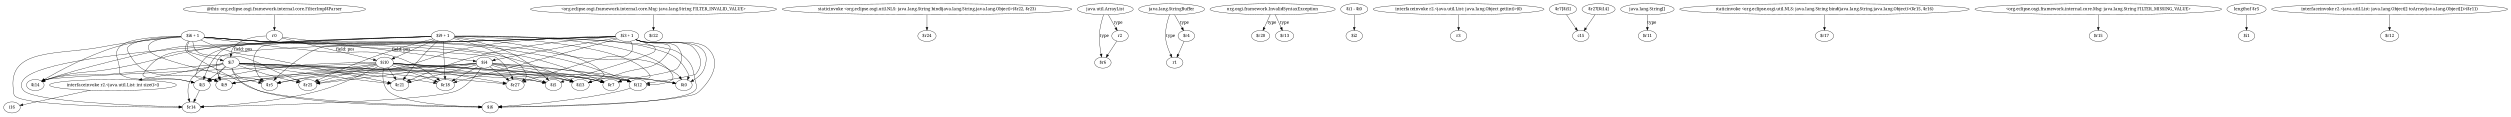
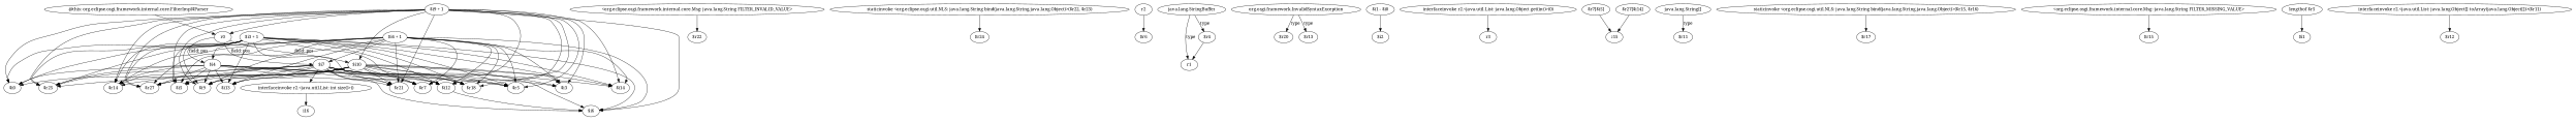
  digraph {
    fontname="Noto Serif"
    node [fontname="Noto Serif"]
    edge [fontname="Noto Serif"]
    n1 [label="interfaceinvoke r2.<java.util.List: int size()>()"]
    n2 [label=i16]
    n3 [label="$i4"]
    n4 [label="$i5"]
    n5 [label="$i3"]
    n6 [label="$i0"]
    n7 [label="$r21"]
    n8 [label="$i13"]
    n9 [label="$r14"]
    n10 [label="$r25"]
    n11 [label="$i12"]
    n12 [label="$i9"]
    n13 [label="$r18"]
    n14 [label="$r5"]
    n15 [label="$r27"]
    n16 [label="$r7"]
    n17 [label="$i6"]
    n18 [label="$i14"]
    n19 [label="$i7"]
    n20 [label="$i6 + 1"]
    n21 [label="$i9 + 1"]
    n22 [label="$i10"]
    n23 [label="<org.eclipse.osgi.framework.internal.core.Msg: java.lang.String FILTER_INVALID_VALUE>"]
    n24 [label="$r22"]
    n25 [label="staticinvoke <org.eclipse.osgi.util.NLS: java.lang.String bind(java.lang.String,java.lang.Object)>($r22, $r23)"]
    n26 [label="$r24"]
    n27 [label="$r6"]
    n28 [label=r2]
    n29 [label="$i3 + 1"]
    n30 [label="java.lang.StringBuffer"]
    n31 [label=r1]
    n32 [label="$r4"]
    n33 [label=r0]
    n34 [label="org.osgi.framework.InvalidSyntaxException"]
    n35 [label="$r20"]
    n36 [label="$r13"]
    n37 [label="$i1 - $i0"]
    n38 [label="$i2"]
    n39 [label="interfaceinvoke r2.<java.util.List: java.lang.Object get(int)>(0)"]
    n40 [label=r3]
    n41 [label="$r7[$i5]"]
    n42 [label=c15]
    n43 [label="java.lang.String[]"]
    n44 [label="$r11"]
    n45 [label="staticinvoke <org.eclipse.osgi.util.NLS: java.lang.String bind(java.lang.String,java.lang.Object)>($r15, $r16)"]
    n46 [label="$r17"]
    n47 [label="<org.eclipse.osgi.framework.internal.core.Msg: java.lang.String FILTER_MISSING_VALUE>"]
    n48 [label="$r15"]
    n49 [label="lengthof $r5"]
    n50 [label="$i1"]
-   n51 [label="java.util.ArrayList"]
    n52 [label="interfaceinvoke r2.<java.util.List: java.lang.Object[] toArray(java.lang.Object[])>($r11)"]
    n53 [label="$r12"]
    n54 [label="@this: org.eclipse.osgi.framework.internal.core.FilterImpl$Parser"]
    n55 [label="$r27[$i14]"]
    n1 -> n2
    n3 -> n4
    n3 -> n5
    n3 -> n6
    n3 -> n7
    n3 -> n8
    n3 -> n9
    n3 -> n10
    n3 -> n11
    n3 -> n12
    n3 -> n13
    n3 -> n14
    n3 -> n15
    n3 -> n16
    n11 -> n17
    n19 -> n1
    n19 -> n4
    n19 -> n5
    n19 -> n7
    n19 -> n8
    n19 -> n9
    n19 -> n10
    n19 -> n11
    n19 -> n12
    n19 -> n13
    n19 -> n14
    n19 -> n15
    n19 -> n16
    n19 -> n17
    n19 -> n18
+   n20 -> n4
    n20 -> n5
    n20 -> n6
    n20 -> n7
    n20 -> n8
    n20 -> n9
    n20 -> n10
    n20 -> n11
    n20 -> n12
    n20 -> n13
    n20 -> n14
    n20 -> n15
    n20 -> n16
    n20 -> n17
    n20 -> n18
    n20 -> n19
    n21 -> n4
    n21 -> n5
    n21 -> n6
    n21 -> n7
-   n21 -> n8
+   n21 -> n33
    n21 -> n9
    n21 -> n10
    n21 -> n11
    n21 -> n12
    n21 -> n13
    n21 -> n14
    n21 -> n15
    n21 -> n16
    n21 -> n17
    n21 -> n18
    n21 -> n22
    n22 -> n4
    n22 -> n5
    n22 -> n6
    n22 -> n7
    n22 -> n8
    n22 -> n9
    n22 -> n10
    n22 -> n11
    n22 -> n12
    n22 -> n13
    n22 -> n14
    n22 -> n15
    n22 -> n16
    n22 -> n17
    n22 -> n18
    n23 -> n24
    n25 -> n26
    n28 -> n27
    n29 -> n3
    n29 -> n4
    n29 -> n5
    n29 -> n6
    n29 -> n7
    n29 -> n8
-   n5 -> n9
+   n29 -> n9
    n29 -> n10
    n29 -> n11
    n29 -> n12
    n29 -> n13
    n29 -> n14
    n29 -> n15
    n29 -> n16
    n29 -> n17
    n29 -> n18
    n30 -> n31 [label=type]
    n30 -> n32 [label=type]
    n32 -> n31
    n33 -> n3 [label="field: pos"]
    n33 -> n19 [label="field: pos"]
    n33 -> n22 [label="field: pos"]
    n34 -> n35 [label=type]
    n34 -> n36 [label=type]
    n37 -> n38
    n39 -> n40
    n41 -> n42
    n43 -> n44 [label=type]
    n45 -> n46
    n47 -> n48
    n49 -> n50
-   n51 -> n27 [label=type]
-   n51 -> n28 [label=type]
    n52 -> n53
    n54 -> n33
    n55 -> n42
  }
